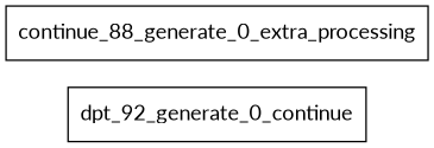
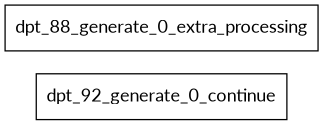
  digraph {
    rankdir=LR
    fontname=Lato
    node [shape=box fontname=Lato]
    dpt_92_generate_0_continue
-   dpt_88_generate_0_extra_processing [label=continue_88_generate_0_extra_processing]
+   dpt_88_generate_0_extra_processing
  }
